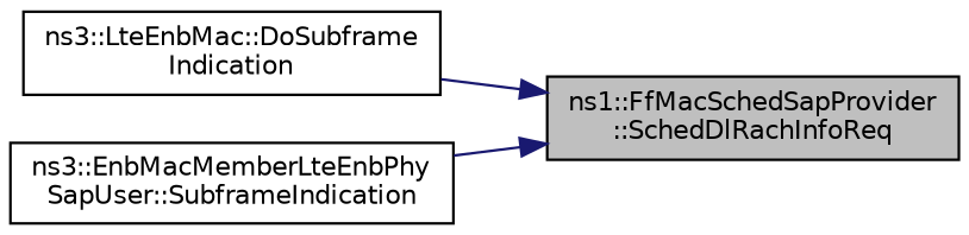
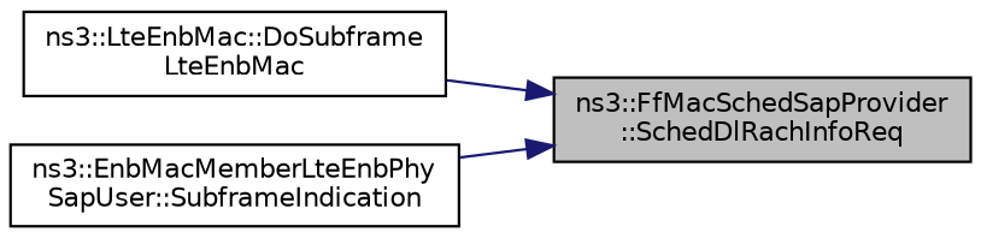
  digraph {
    rankdir=RL
    node [color=black fillcolor=white fontname=Helvetica fontsize=10 shape=record style=filled]
    edge [color=midnightblue dir=back fontname=Helvetica fontsize=10 labelfontname=Helvetica labelfontsize=10 style=solid]
-   n1 [fillcolor=grey75 fontcolor=black height=0.2 label="ns1::FfMacSchedSapProvider\l::SchedDlRachInfoReq" width=0.4]
-   n2 [height=0.2 label="ns3::LteEnbMac::DoSubframe\lIndication" width=0.4]
+   n1 [fillcolor=grey75 fontcolor=black height=0.2 label="ns3::FfMacSchedSapProvider\l::SchedDlRachInfoReq" width=0.4]
+   n2 [height=0.2 label="ns3::LteEnbMac::DoSubframe\lLteEnbMac" width=0.4]
    n3 [height=0.2 label="ns3::EnbMacMemberLteEnbPhy\lSapUser::SubframeIndication" width=0.4]
    n1 -> n2
    n1 -> n3
  }
